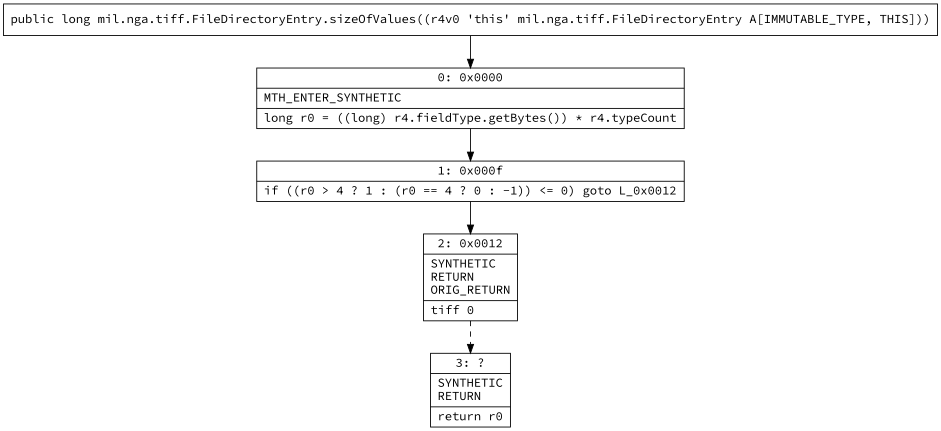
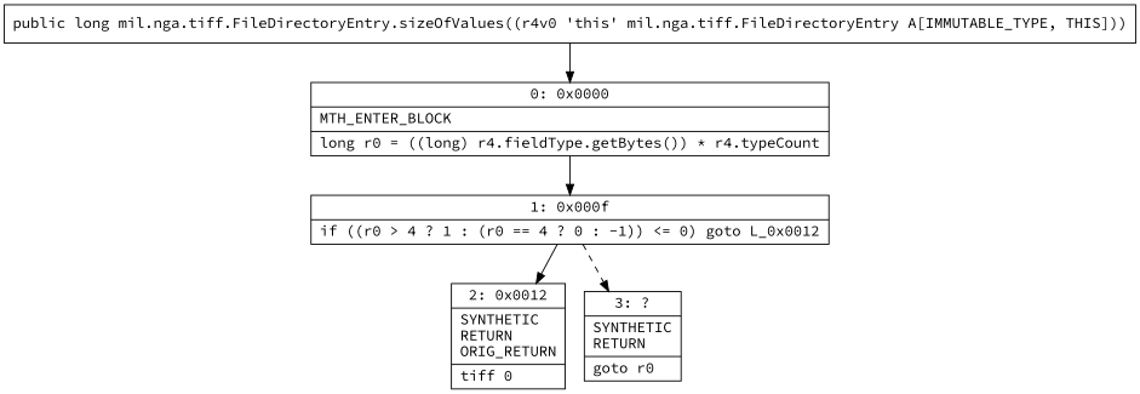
  digraph {
    fontname="Source Code Pro"
    node [fontname="Source Code Pro" shape=record]
    edge [fontname="Source Code Pro"]
-   n1 [label="{0\:\ 0x0000|MTH_ENTER_SYNTHETIC\l|long r0 = ((long) r4.fieldType.getBytes()) * r4.typeCount\l}"]
+   n1 [label="{0\:\ 0x0000|MTH_ENTER_BLOCK\l|long r0 = ((long) r4.fieldType.getBytes()) * r4.typeCount\l}"]
    n2 [label="{1\:\ 0x000f|if ((r0 \> 4 ? 1 : (r0 == 4 ? 0 : \-1)) \<= 0) goto L_0x0012\l}"]
    n3 [label="{2\:\ 0x0012|SYNTHETIC\lRETURN\lORIG_RETURN\l|tiff 0\l}"]
-   n4 [label="{3\:\ ?|SYNTHETIC\lRETURN\l|return r0\l}"]
+   n4 [label="{3\:\ ?|SYNTHETIC\lRETURN\l|goto r0\l}"]
    n5 [label="{public long mil.nga.tiff.FileDirectoryEntry.sizeOfValues((r4v0 'this' mil.nga.tiff.FileDirectoryEntry A[IMMUTABLE_TYPE, THIS])) }"]
    n1 -> n2
    n2 -> n3
-   n3 -> n4 [style=dashed]
+   n2 -> n4 [style=dashed]
    n5 -> n1
  }
